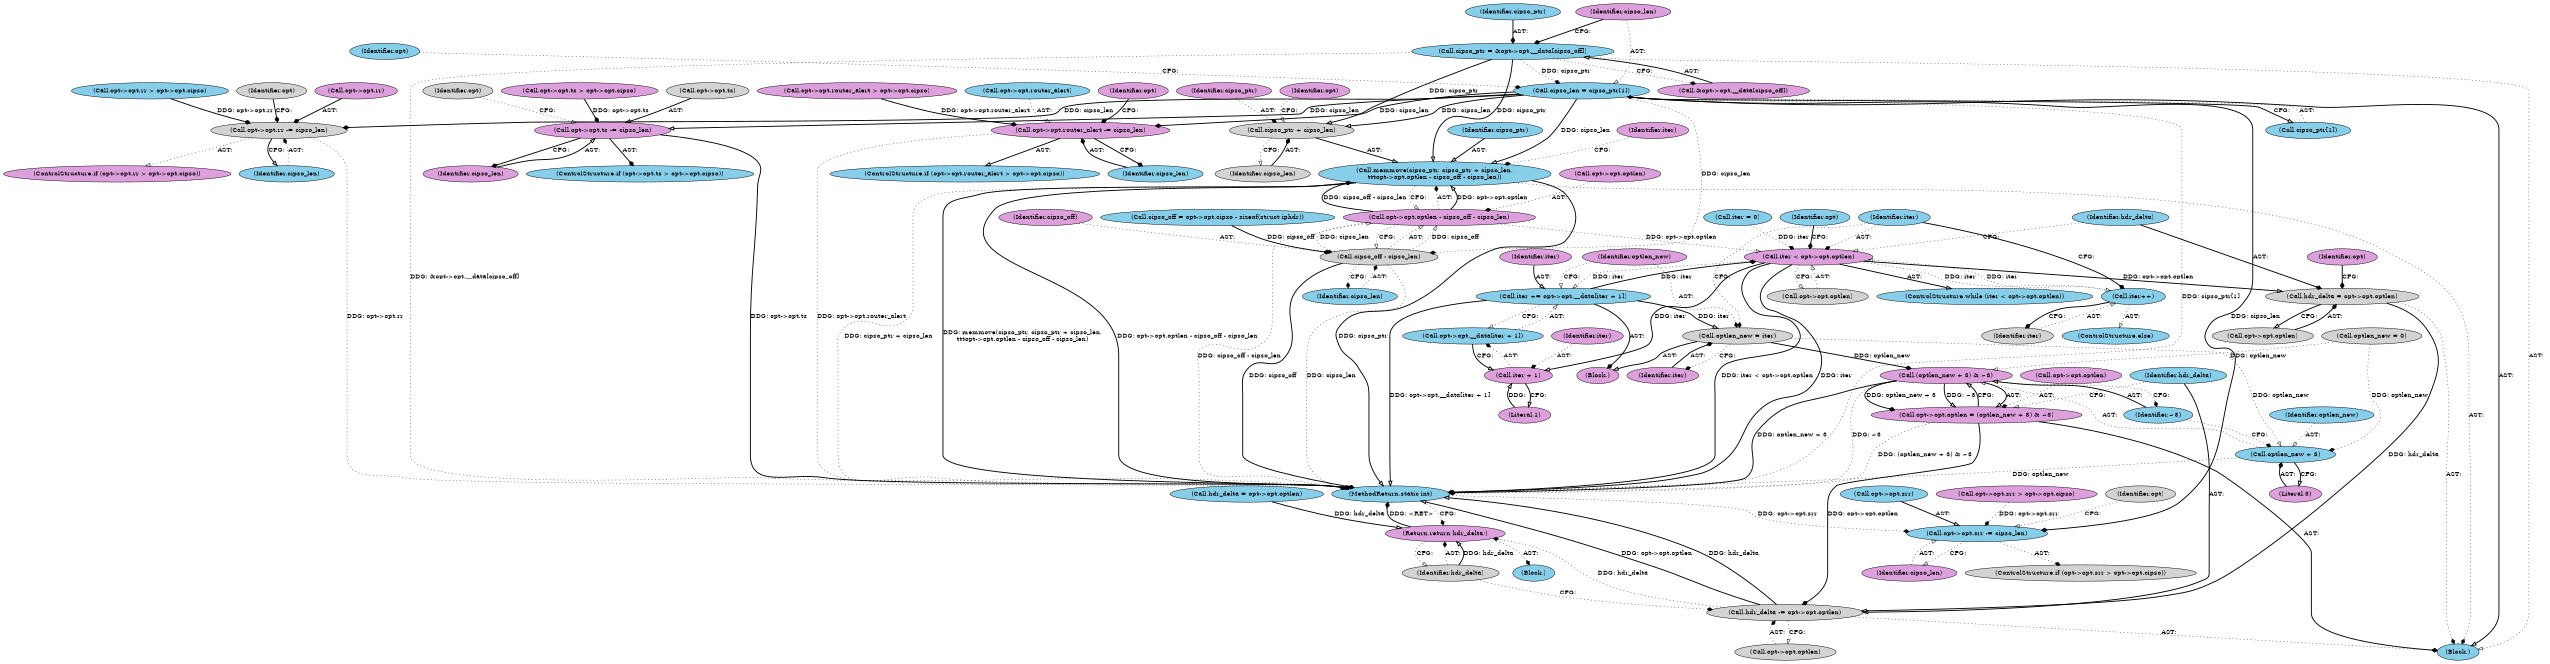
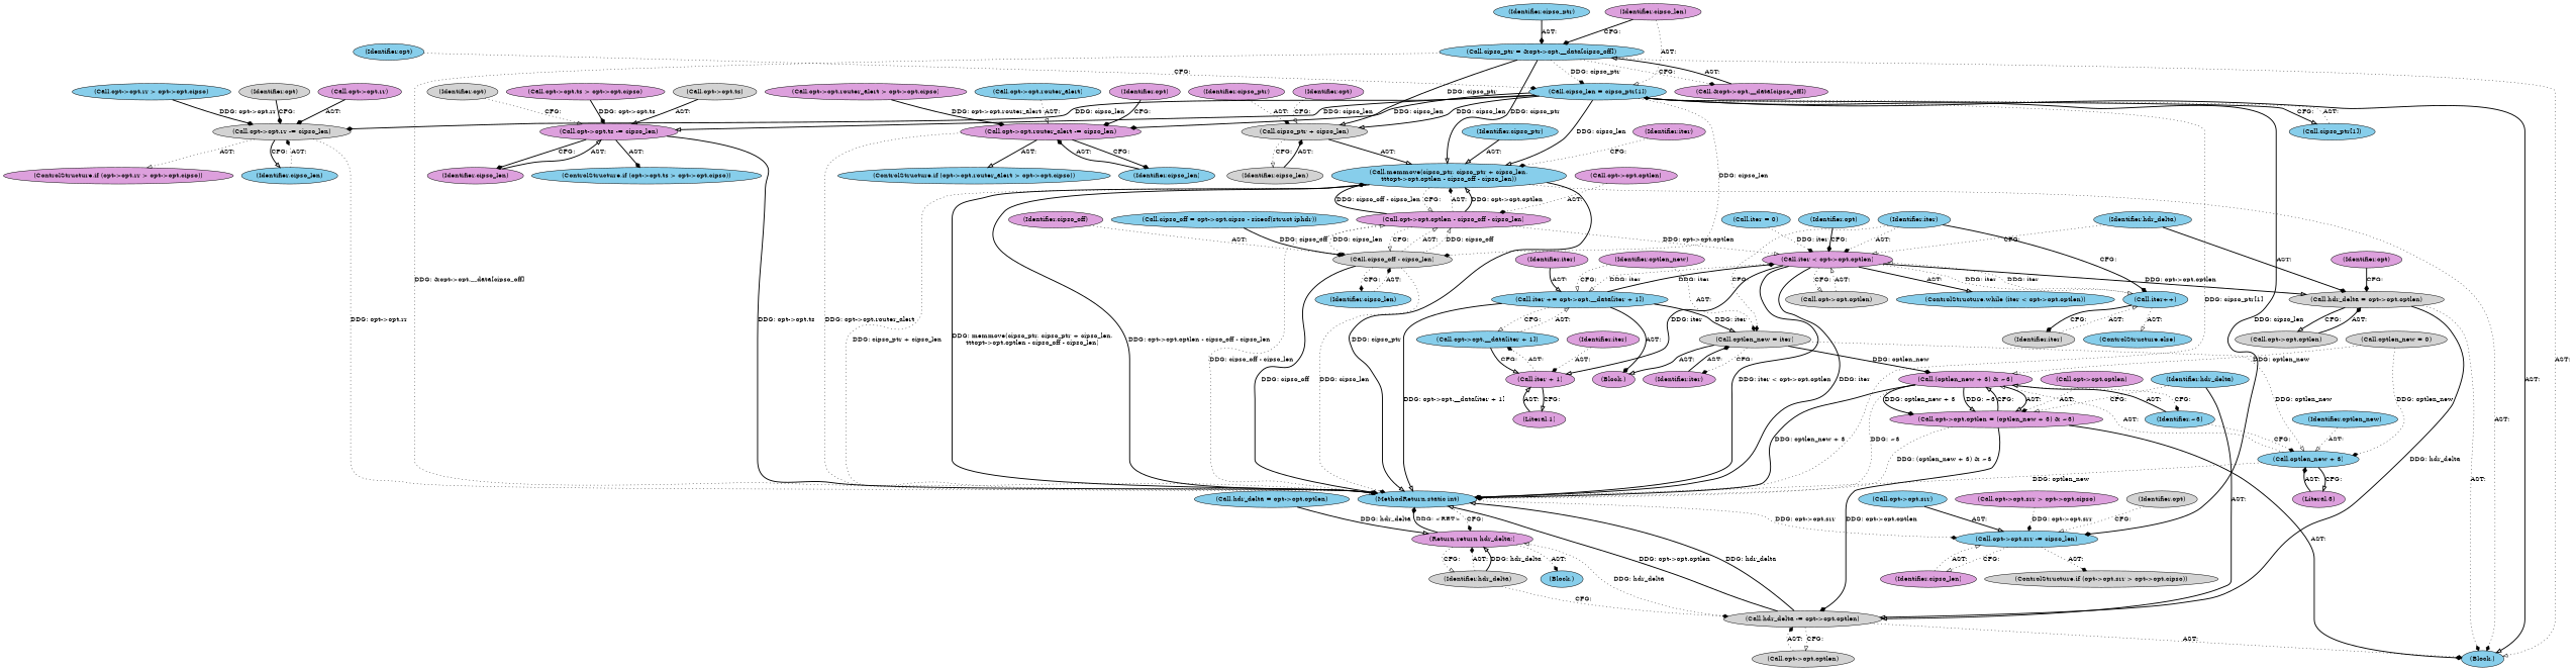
  digraph {
    node [fillcolor=skyblue style=filled]
    edge [arrowhead=onormal style=dotted]
    n1 [label="(Call,cipso_len = cipso_ptr[1])"]
    n2 [label="(Call,opt->opt.srr -= cipso_len)"]
    n3 [fillcolor=lightgrey label="(Call,opt->opt.rr -= cipso_len)"]
    n4 [fillcolor=plum label="(Call,opt->opt.ts -= cipso_len)"]
    n5 [fillcolor=plum label="(Call,opt->opt.router_alert -= cipso_len)"]
    n6 [label="(Call,memmove(cipso_ptr, cipso_ptr + cipso_len,\n\t\t\topt->opt.optlen - cipso_off - cipso_len))"]
    n7 [fillcolor=lightgrey label="(Call,cipso_ptr + cipso_len)"]
    n8 [fillcolor=lightgrey label="(Call,cipso_off - cipso_len)"]
    n9 [label="(Call,cipso_ptr[1])"]
    n10 [label="(MethodReturn,static int)"]
    n11 [label="(Block,)"]
    n12 [fillcolor=plum label="(Identifier,cipso_len)"]
    n13 [fillcolor=lightgrey label="(ControlStructure,if (opt->opt.srr > opt->opt.cipso))"]
    n14 [label="(Identifier,cipso_len)"]
    n15 [fillcolor=plum label="(ControlStructure,if (opt->opt.rr > opt->opt.cipso))"]
    n16 [label="(ControlStructure,if (opt->opt.ts > opt->opt.cipso))"]
    n17 [fillcolor=plum label="(Identifier,cipso_len)"]
    n18 [label="(ControlStructure,if (opt->opt.router_alert > opt->opt.cipso))"]
    n19 [label="(Identifier,cipso_len)"]
    n20 [fillcolor=plum label="(Call,opt->opt.optlen - cipso_off - cipso_len)"]
    n21 [fillcolor=lightgrey label="(Identifier,cipso_len)"]
    n22 [label="(Identifier,cipso_len)"]
    n23 [fillcolor=plum label="(Return,return hdr_delta;)"]
    n24 [label="(Call,cipso_ptr = &opt->opt.__data[cipso_off])"]
    n25 [fillcolor=plum label="(Call,&opt->opt.__data[cipso_off])"]
    n26 [fillcolor=plum label="(Call,iter < opt->opt.optlen)"]
    n27 [label="(Call,iter += opt->opt.__data[iter + 1])"]
    n28 [fillcolor=plum label="(Call,iter + 1)"]
    n29 [label="(Call,iter++)"]
    n30 [fillcolor=lightgrey label="(Call,hdr_delta = opt->opt.optlen)"]
    n31 [fillcolor=lightgrey label="(Call,opt->opt.optlen)"]
    n32 [label="(ControlStructure,while (iter < opt->opt.optlen))"]
    n33 [fillcolor=lightgrey label="(Call,optlen_new = iter)"]
    n34 [fillcolor=plum label="(Block,)"]
    n35 [label="(Call,opt->opt.__data[iter + 1])"]
    n36 [fillcolor=plum label="(Literal,1)"]
    n37 [label="(ControlStructure,else)"]
    n38 [fillcolor=lightgrey label="(Identifier,iter)"]
    n39 [fillcolor=lightgrey label="(Call,hdr_delta -= opt->opt.optlen)"]
    n40 [fillcolor=lightgrey label="(Call,opt->opt.optlen)"]
    n41 [fillcolor=plum label="(Call,(optlen_new + 3) & ~3)"]
    n42 [label="(Call,optlen_new + 3)"]
    n43 [fillcolor=plum label="(Identifier,iter)"]
    n44 [fillcolor=plum label="(Call,opt->opt.optlen = (optlen_new + 3) & ~3)"]
    n45 [label="(Identifier,~3)"]
    n46 [fillcolor=plum label="(Literal,3)"]
    n47 [fillcolor=lightgrey label="(Call,opt->opt.optlen)"]
    n48 [fillcolor=lightgrey label="(Identifier,hdr_delta)"]
    n49 [label="(Block,)"]
    n50 [fillcolor=plum label="(Call,opt->opt.router_alert > opt->opt.cipso)"]
    n51 [label="(Identifier,opt)"]
    n52 [fillcolor=plum label="(Identifier,cipso_ptr)"]
    n53 [fillcolor=plum label="(Call,opt->opt.optlen)"]
    n54 [fillcolor=plum label="(Identifier,iter)"]
    n55 [fillcolor=lightgrey label="(Identifier,opt)"]
    n56 [label="(Call,opt->opt.router_alert)"]
    n57 [label="(Identifier,opt)"]
    n58 [fillcolor=lightgrey label="(Call,opt->opt.ts)"]
    n59 [label="(Call,hdr_delta = opt->opt.optlen)"]
    n60 [label="(Identifier,hdr_delta)"]
    n61 [fillcolor=plum label="(Identifier,cipso_off)"]
    n62 [label="(Identifier,cipso_ptr)"]
    n63 [label="(Identifier,cipso_ptr)"]
    n64 [label="(Call,opt->opt.srr)"]
    n65 [fillcolor=lightgrey label="(Identifier,opt)"]
    n66 [fillcolor=plum label="(Identifier,iter)"]
    n67 [fillcolor=lightgrey label="(Identifier,opt)"]
    n68 [label="(Call,iter = 0)"]
    n69 [fillcolor=lightgrey label="(Call,optlen_new = 0)"]
    n70 [label="(Identifier,hdr_delta)"]
    n71 [label="(Call,cipso_off = opt->opt.cipso - sizeof(struct iphdr))"]
    n72 [fillcolor=plum label="(Identifier,opt)"]
    n73 [fillcolor=plum label="(Call,opt->opt.rr)"]
    n74 [label="(Call,opt->opt.rr > opt->opt.cipso)"]
    n75 [fillcolor=plum label="(Identifier,opt)"]
    n76 [fillcolor=plum label="(Call,opt->opt.srr > opt->opt.cipso)"]
    n77 [fillcolor=plum label="(Identifier,opt)"]
    n78 [label="(Identifier,optlen_new)"]
    n79 [fillcolor=plum label="(Identifier,iter)"]
    n80 [fillcolor=plum label="(Identifier,optlen_new)"]
    n81 [fillcolor=plum label="(Call,opt->opt.ts > opt->opt.cipso)"]
    n82 [fillcolor=plum label="(Call,opt->opt.optlen)"]
    n83 [fillcolor=plum label="(Identifier,cipso_len)"]
    n84 [label="(Identifier,iter)"]
    n1 -> n2 [arrowhead=diamond label="DDG: cipso_len" style=bold]
    n1 -> n3 [arrowhead=diamond label="DDG: cipso_len" style=bold]
    n1 -> n4 [label="DDG: cipso_len" style=bold]
    n1 -> n5 [arrowhead=diamond label="DDG: cipso_len" style=bold]
    n1 -> n6 [label="DDG: cipso_len" style=bold]
    n1 -> n7 [label="DDG: cipso_len" style=bold]
    n1 -> n8 [arrowhead=diamond label="DDG: cipso_len"]
    n1 -> n9 [label="CFG: " style=bold]
    n1 -> n10 [label="DDG: cipso_ptr[1]"]
    n1 -> n11 [label="AST: " style=bold]
    n2 -> n12 [label="CFG: "]
    n2 -> n13 [arrowhead=diamond label="AST: "]
    n3 -> n10 [label="DDG: opt->opt.rr"]
    n3 -> n14 [label="CFG: " style=bold]
    n3 -> n15 [label="AST: "]
    n4 -> n10 [arrowhead=diamond label="DDG: opt->opt.ts" style=bold]
    n4 -> n16 [arrowhead=diamond label="AST: " style=bold]
    n4 -> n17 [arrowhead=diamond label="CFG: " style=bold]
    n5 -> n10 [arrowhead=diamond label="DDG: opt->opt.router_alert"]
    n5 -> n18 [label="AST: " style=bold]
    n5 -> n19 [arrowhead=diamond label="CFG: " style=bold]
    n6 -> n10 [label="DDG: cipso_ptr" style=bold]
    n6 -> n10 [arrowhead=diamond label="DDG: cipso_ptr + cipso_len"]
    n6 -> n10 [label="DDG: memmove(cipso_ptr, cipso_ptr + cipso_len,\n\t\t\topt->opt.optlen - cipso_off - cipso_len)" style=bold]
    n6 -> n10 [arrowhead=diamond label="DDG: opt->opt.optlen - cipso_off - cipso_len" style=bold]
    n6 -> n11 [arrowhead=diamond label="AST: "]
    n6 -> n20 [label="CFG: "]
    n7 -> n6 [label="AST: " style=bold]
    n7 -> n21 [label="CFG: "]
    n8 -> n10 [arrowhead=diamond label="DDG: cipso_len"]
    n8 -> n10 [arrowhead=diamond label="DDG: cipso_off" style=bold]
    n8 -> n20 [label="AST: "]
    n8 -> n20 [label="DDG: cipso_off"]
    n8 -> n20 [label="DDG: cipso_len"]
    n8 -> n22 [arrowhead=diamond label="CFG: "]
    n9 -> n1 [arrowhead=diamond label="AST: "]
    n10 -> n2 [arrowhead=diamond label="DDG: opt->opt.srr"]
    n10 -> n23 [arrowhead=diamond label="CFG: "]
    n12 -> n2 [label="AST: "]
    n14 -> n3 [arrowhead=diamond label="AST: "]
    n17 -> n4 [label="AST: " style=bold]
    n19 -> n5 [arrowhead=diamond label="AST: " style=bold]
    n20 -> n6 [arrowhead=diamond label="AST: "]
    n20 -> n6 [label="DDG: opt->opt.optlen" style=bold]
    n20 -> n6 [arrowhead=diamond label="DDG: cipso_off - cipso_len" style=bold]
    n20 -> n8 [label="CFG: "]
    n20 -> n10 [label="DDG: cipso_off - cipso_len"]
    n20 -> n26 [label="DDG: opt->opt.optlen"]
    n21 -> n7 [arrowhead=diamond label="AST: " style=bold]
    n22 -> n8 [arrowhead=diamond label="AST: "]
    n23 -> n10 [arrowhead=diamond label="DDG: <RET>" style=bold]
    n23 -> n48 [label="CFG: "]
    n23 -> n49 [arrowhead=diamond label="AST: "]
    n24 -> n1 [arrowhead=diamond label="DDG: cipso_ptr"]
    n24 -> n6 [label="DDG: cipso_ptr" style=bold]
    n24 -> n7 [label="DDG: cipso_ptr" style=bold]
    n24 -> n10 [arrowhead=diamond label="DDG: &opt->opt.__data[cipso_off]"]
    n24 -> n11 [label="AST: "]
    n24 -> n25 [arrowhead=diamond label="CFG: "]
    n25 -> n24 [label="AST: " style=bold]
    n26 -> n10 [arrowhead=diamond label="DDG: iter < opt->opt.optlen" style=bold]
    n26 -> n10 [label="DDG: iter" style=bold]
    n26 -> n27 [label="DDG: iter"]
    n26 -> n28 [label="DDG: iter" style=bold]
    n26 -> n29 [label="DDG: iter"]
    n26 -> n30 [label="DDG: opt->opt.optlen" style=bold]
    n26 -> n31 [label="CFG: "]
    n26 -> n32 [label="AST: " style=bold]
    n27 -> n10 [label="DDG: opt->opt.__data[iter + 1]" style=bold]
    n27 -> n26 [arrowhead=diamond label="DDG: iter" style=bold]
    n27 -> n33 [label="DDG: iter" style=bold]
    n27 -> n34 [arrowhead=diamond label="AST: " style=bold]
    n27 -> n35 [label="CFG: "]
    n28 -> n35 [arrowhead=diamond label="AST: "]
    n28 -> n36 [label="CFG: " style=bold]
    n29 -> n26 [label="DDG: iter"]
    n29 -> n37 [label="AST: "]
    n29 -> n38 [arrowhead=diamond label="CFG: " style=bold]
    n30 -> n11 [arrowhead=diamond label="AST: "]
    n30 -> n39 [label="DDG: hdr_delta" style=bold]
    n30 -> n40 [label="CFG: " style=bold]
    n31 -> n26 [label="AST: "]
    n33 -> n34 [label="AST: " style=bold]
    n33 -> n41 [arrowhead=diamond label="DDG: optlen_new" style=bold]
    n33 -> n42 [label="DDG: optlen_new"]
    n33 -> n43 [arrowhead=diamond label="CFG: "]
    n35 -> n27 [label="AST: "]
    n35 -> n28 [label="CFG: " style=bold]
-   n36 -> n28 [label="DDG: " style=bold]
+   n36 -> n28 [label="AST: " style=bold]
    n38 -> n29 [label="AST: "]
    n39 -> n10 [label="DDG: opt->opt.optlen" style=bold]
    n39 -> n10 [label="DDG: hdr_delta" style=bold]
    n39 -> n11 [arrowhead=diamond label="AST: "]
-   n39 -> n23 [arrowhead=diamond label="DDG: hdr_delta"]
+   n39 -> n23 [label="DDG: hdr_delta"]
    n39 -> n47 [label="CFG: "]
    n40 -> n30 [arrowhead=diamond label="AST: " style=bold]
    n41 -> n10 [arrowhead=diamond label="DDG: optlen_new + 3" style=bold]
    n41 -> n10 [arrowhead=diamond label="DDG: ~3"]
    n41 -> n44 [label="AST: " style=bold]
    n41 -> n44 [arrowhead=diamond label="DDG: optlen_new + 3" style=bold]
    n41 -> n44 [label="DDG: ~3" style=bold]
    n41 -> n45 [arrowhead=diamond label="CFG: "]
    n42 -> n10 [arrowhead=diamond label="DDG: optlen_new"]
    n42 -> n41 [label="AST: "]
    n42 -> n46 [label="CFG: " style=bold]
    n43 -> n33 [arrowhead=diamond label="AST: " style=bold]
    n44 -> n10 [label="DDG: (optlen_new + 3) & ~3"]
    n44 -> n11 [arrowhead=diamond label="AST: " style=bold]
    n44 -> n39 [arrowhead=diamond label="DDG: opt->opt.optlen" style=bold]
    n44 -> n41 [label="CFG: " style=bold]
    n45 -> n41 [label="AST: " style=bold]
    n45 -> n42 [arrowhead=diamond label="CFG: "]
    n46 -> n42 [arrowhead=diamond label="AST: " style=bold]
    n47 -> n39 [arrowhead=diamond label="AST: "]
    n48 -> n23 [arrowhead=diamond label="AST: "]
    n48 -> n23 [label="DDG: hdr_delta" style=bold]
    n48 -> n39 [arrowhead=diamond label="CFG: "]
    n50 -> n5 [arrowhead=diamond label="DDG: opt->opt.router_alert" style=bold]
    n51 -> n1 [arrowhead=diamond label="CFG: "]
    n52 -> n7 [arrowhead=diamond label="AST: "]
    n53 -> n20 [arrowhead=diamond label="AST: "]
    n54 -> n6 [arrowhead=diamond label="CFG: "]
    n55 -> n2 [label="CFG: "]
    n56 -> n5 [label="AST: "]
    n57 -> n26 [arrowhead=diamond label="CFG: " style=bold]
    n58 -> n4 [label="AST: " style=bold]
    n59 -> n23 [label="DDG: hdr_delta" style=bold]
    n60 -> n26 [label="CFG: "]
    n60 -> n30 [arrowhead=diamond label="AST: " style=bold]
    n61 -> n8 [arrowhead=diamond label="AST: "]
    n62 -> n24 [arrowhead=diamond label="AST: " style=bold]
    n63 -> n6 [label="AST: " style=bold]
    n64 -> n2 [label="AST: " style=bold]
    n65 -> n4 [label="CFG: "]
    n66 -> n27 [label="AST: " style=bold]
    n67 -> n3 [arrowhead=diamond label="CFG: " style=bold]
    n68 -> n26 [arrowhead=diamond label="DDG: iter"]
    n69 -> n41 [label="DDG: optlen_new"]
    n69 -> n42 [arrowhead=diamond label="DDG: optlen_new"]
    n70 -> n39 [label="AST: " style=bold]
    n70 -> n44 [label="CFG: "]
    n71 -> n8 [arrowhead=diamond label="DDG: cipso_off" style=bold]
    n72 -> n5 [arrowhead=diamond label="CFG: " style=bold]
    n73 -> n3 [arrowhead=diamond label="AST: " style=bold]
    n74 -> n3 [arrowhead=diamond label="DDG: opt->opt.rr" style=bold]
    n75 -> n30 [arrowhead=diamond label="CFG: " style=bold]
    n76 -> n2 [arrowhead=diamond label="DDG: opt->opt.srr"]
    n77 -> n7 [label="CFG: "]
    n78 -> n42 [label="AST: "]
    n79 -> n28 [arrowhead=diamond label="AST: "]
    n80 -> n27 [label="CFG: "]
    n80 -> n33 [arrowhead=diamond label="AST: "]
    n81 -> n4 [arrowhead=diamond label="DDG: opt->opt.ts" style=bold]
    n82 -> n44 [arrowhead=diamond label="AST: "]
    n83 -> n1 [label="AST: "]
    n83 -> n24 [arrowhead=diamond label="CFG: " style=bold]
    n84 -> n26 [arrowhead=diamond label="AST: "]
    n84 -> n29 [arrowhead=diamond label="CFG: " style=bold]
    n84 -> n33 [arrowhead=diamond label="CFG: "]
  }
